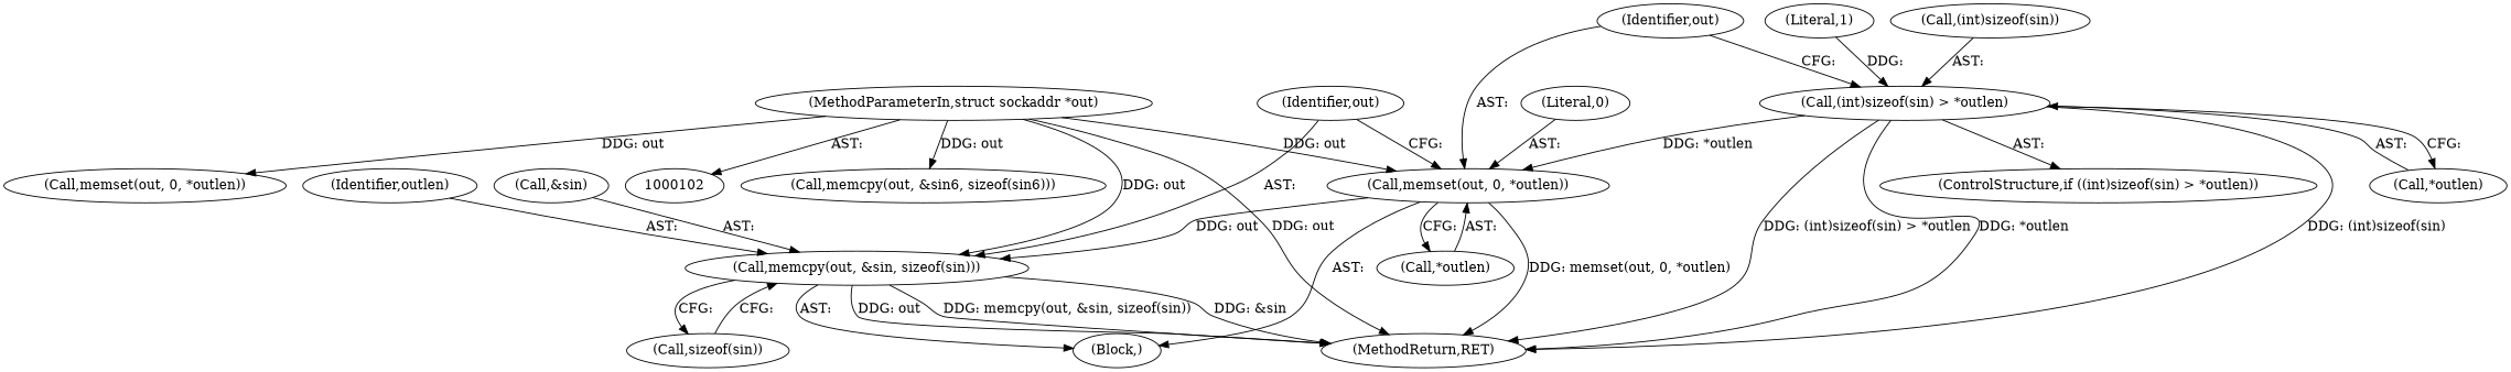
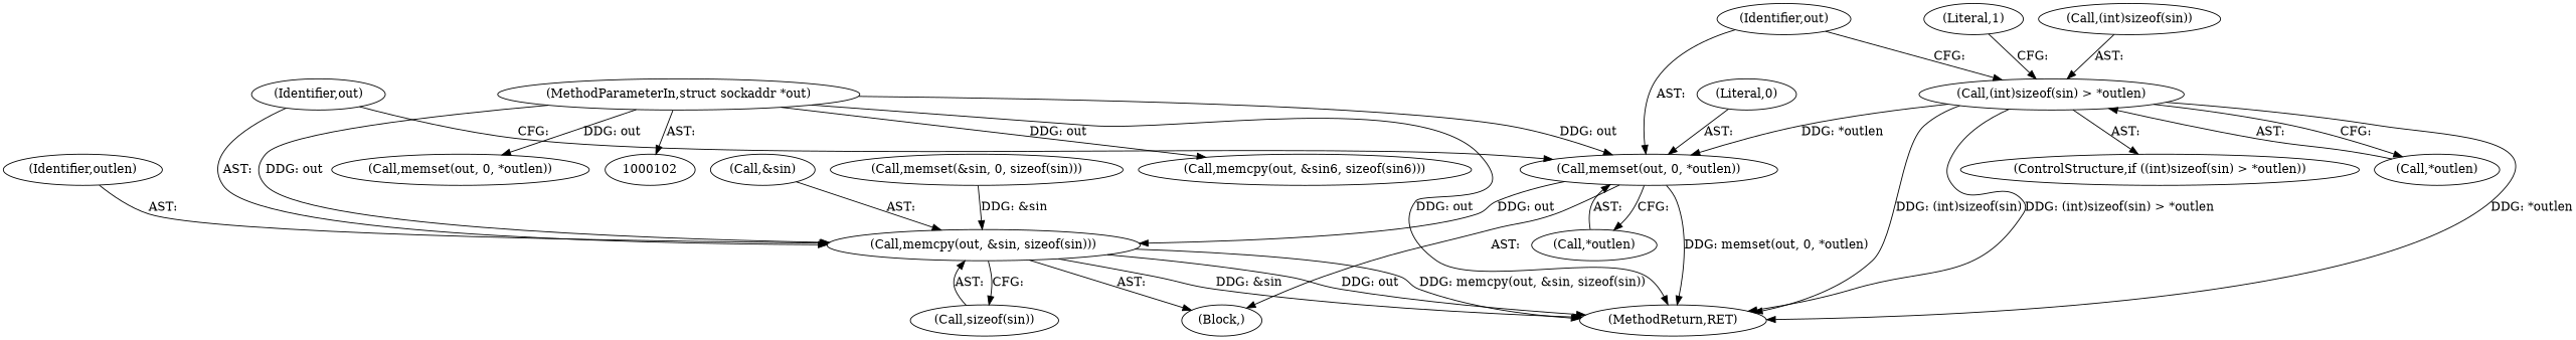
  digraph {
    n1 [label="(Call,memset(out, 0, *outlen))"]
    n2 [label="(Call,memcpy(out, &sin, sizeof(sin)))"]
    n3 [label="(Block,)"]
    n4 [label="(MethodReturn,RET)"]
    n5 [label="(Call,*outlen)"]
    n6 [label="(Call,sizeof(sin))"]
    n7 [label="(MethodParameterIn,struct sockaddr *out)"]
    n8 [label="(Call,memcpy(out, &sin6, sizeof(sin6)))"]
    n9 [label="(Call,memset(out, 0, *outlen))"]
    1000102
    n11 [label="(Call,(int)sizeof(sin) > *outlen)"]
    n12 [label="(Call,*outlen)"]
    n13 [label="(ControlStructure,if ((int)sizeof(sin) > *outlen))"]
    n14 [label="(Literal,0)"]
    n15 [label="(Identifier,out)"]
    n16 [label="(Call,(int)sizeof(sin))"]
    n17 [label="(Call,&sin)"]
    n18 [label="(Identifier,out)"]
+   n19 [label="(Call,memset(&sin, 0, sizeof(sin)))"]
    n20 [label="(Literal,1)"]
    n21 [label="(Identifier,outlen)"]
    n1 -> n2 [label="DDG: out"]
    n1 -> n3 [label="AST: "]
    n1 -> n4 [label="DDG: memset(out, 0, *outlen)"]
    n1 -> n5 [label="CFG: "]
    n2 -> n3 [label="AST: "]
    n2 -> n4 [label="DDG: out"]
    n2 -> n4 [label="DDG: memcpy(out, &sin, sizeof(sin))"]
    n2 -> n4 [label="DDG: &sin"]
    n2 -> n6 [label="CFG: "]
    n5 -> n1 [label="AST: "]
-   n6 -> n2 [label="CFG: "]
+   n6 -> n2 [label="AST: "]
    n7 -> n1 [label="DDG: out"]
    n7 -> n2 [label="DDG: out"]
    n7 -> n4 [label="DDG: out"]
    n7 -> n8 [label="DDG: out"]
    n7 -> n9 [label="DDG: out"]
    n7 -> 1000102 [label="AST: "]
    n11 -> n1 [label="DDG: *outlen"]
    n11 -> n4 [label="DDG: *outlen"]
    n11 -> n4 [label="DDG: (int)sizeof(sin)"]
    n11 -> n4 [label="DDG: (int)sizeof(sin) > *outlen"]
    n11 -> n12 [label="CFG: "]
    n11 -> n13 [label="AST: "]
    n12 -> n11 [label="AST: "]
    n14 -> n1 [label="AST: "]
    n15 -> n1 [label="CFG: "]
    n15 -> n2 [label="AST: "]
    n16 -> n11 [label="AST: "]
    n17 -> n2 [label="AST: "]
    n18 -> n1 [label="AST: "]
    n18 -> n11 [label="CFG: "]
-   n20 -> n11 [label="DDG: "]
+   n19 -> n2 [label="DDG: &sin"]
+   n20 -> n11 [label="CFG: "]
    n21 -> n2 [label="AST: "]
  }
